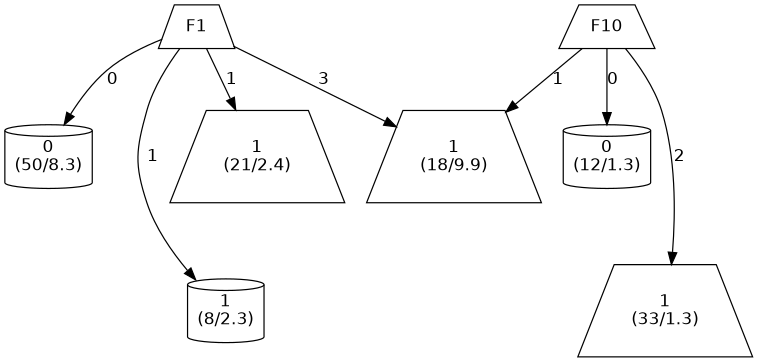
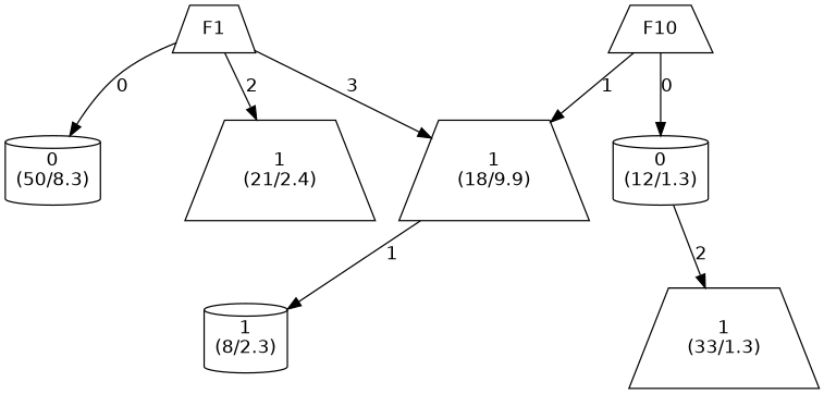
  digraph {
    fontname="DejaVu Sans"
    node [fontname="DejaVu Sans" shape=trapezium]
    edge [fontname="DejaVu Sans"]
    n1 [label="F1\n"]
    n2 [label="0\n(50/8.3)" shape=cylinder]
    n3 [label="1\n(8/2.3)" shape=cylinder]
    n4 [label="1\n(21/2.4)"]
    n5 [label="1\n(18/9.9)"]
    n6 [label="F10\n"]
    n7 [label="0\n(12/1.3)" shape=cylinder]
    n8 [label="1\n(33/1.3)"]
    n1 -> n2 [label=0]
-   n1 -> n3 [label=1]
-   n1 -> n4 [label=1]
+   n5 -> n3 [label=1]
+   n1 -> n4 [label=2]
    n1 -> n5 [label=3]
    n6 -> n5 [label=1]
    n6 -> n7 [label=0]
-   n6 -> n8 [label=2]
+   n7 -> n8 [label=2]
  }
